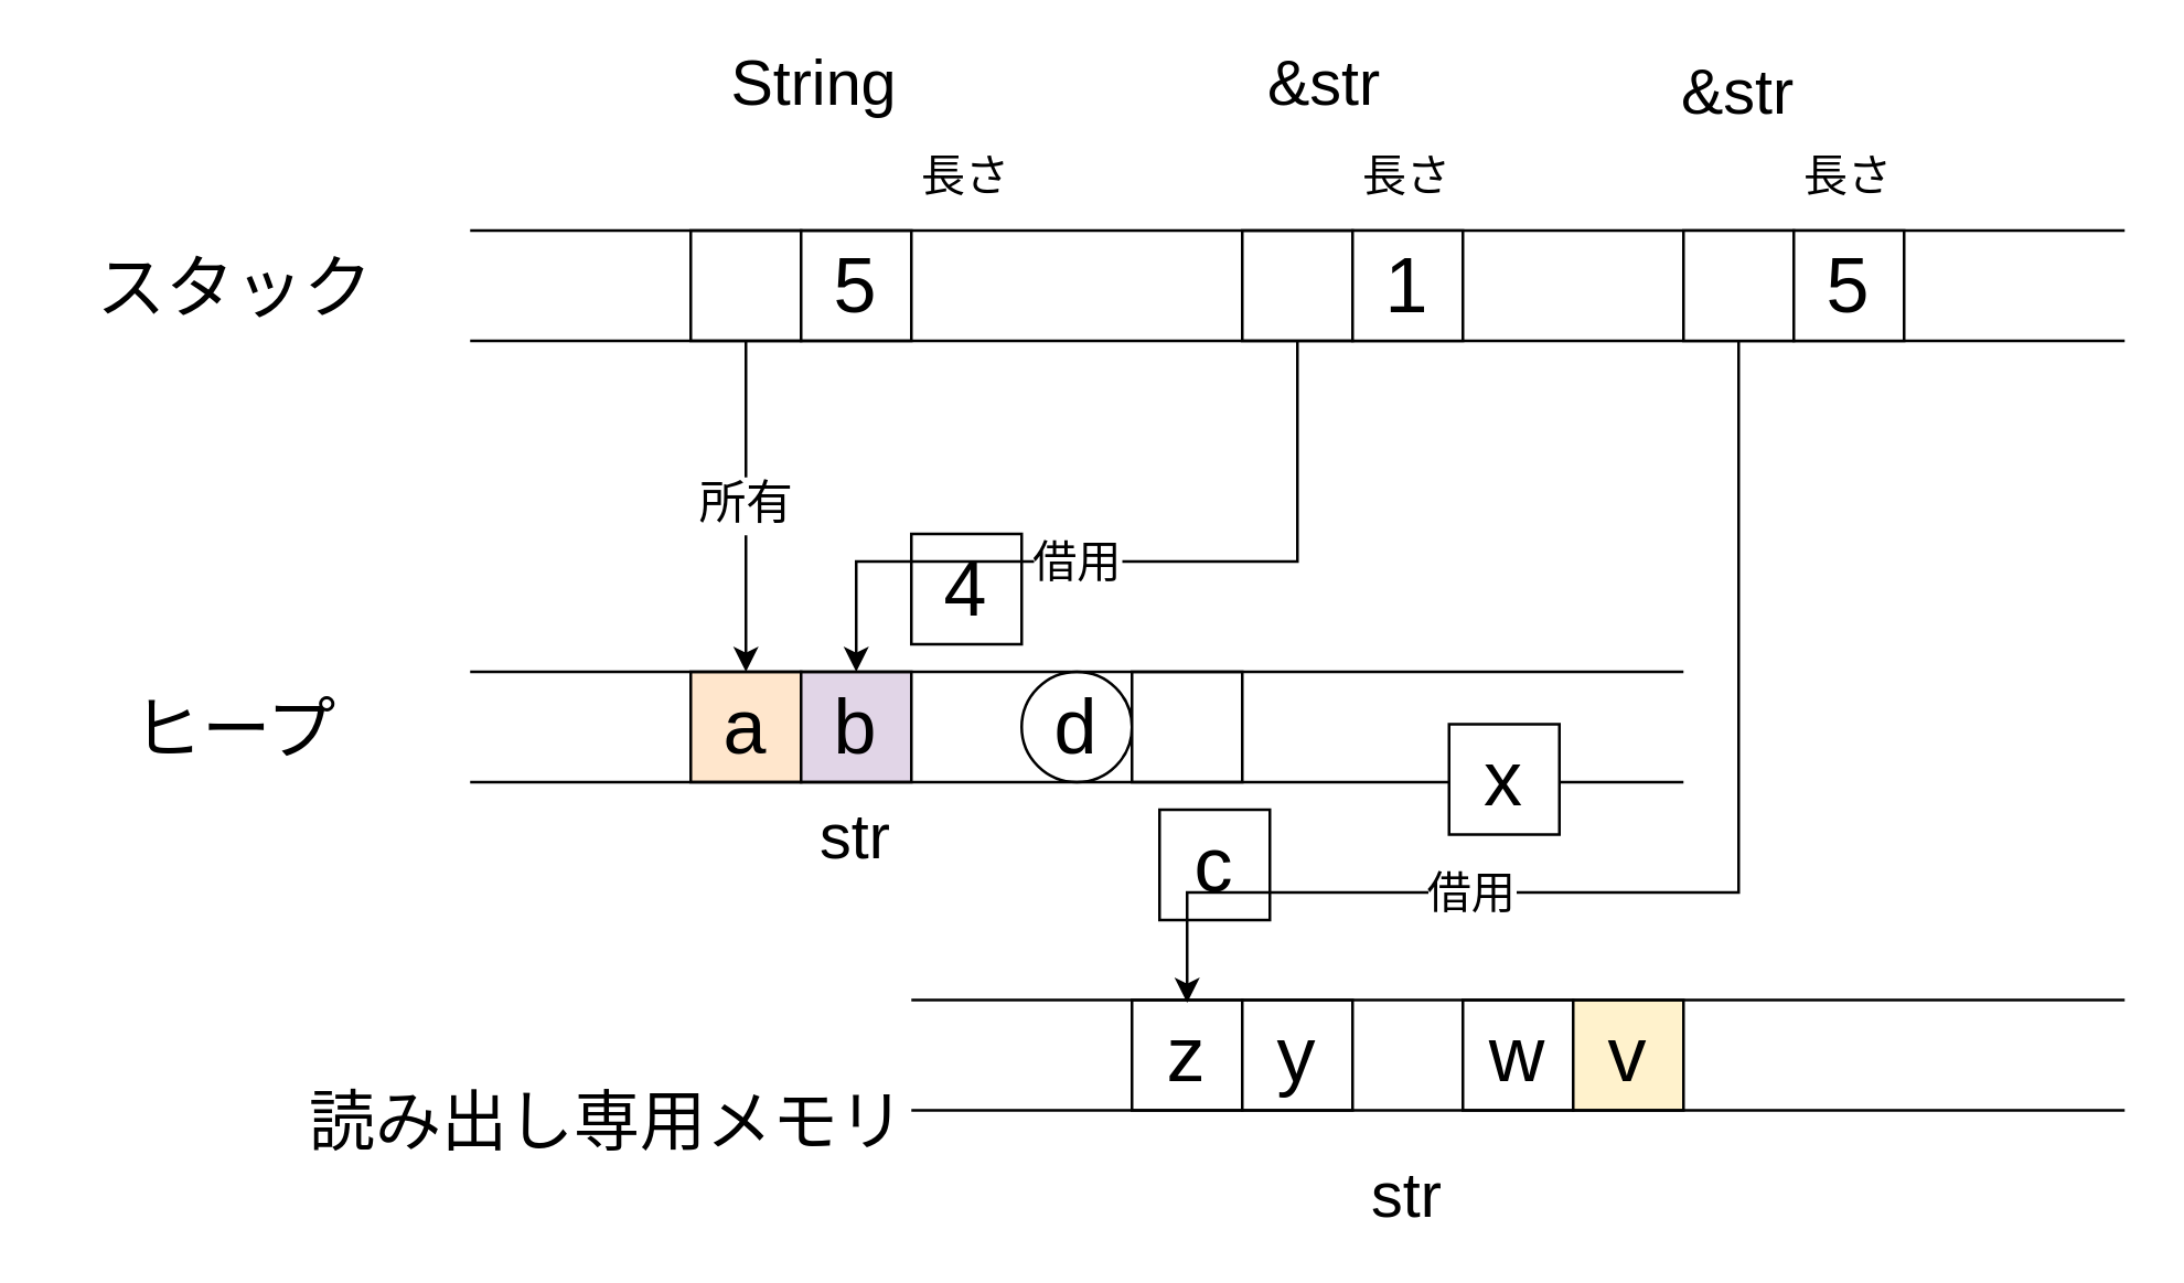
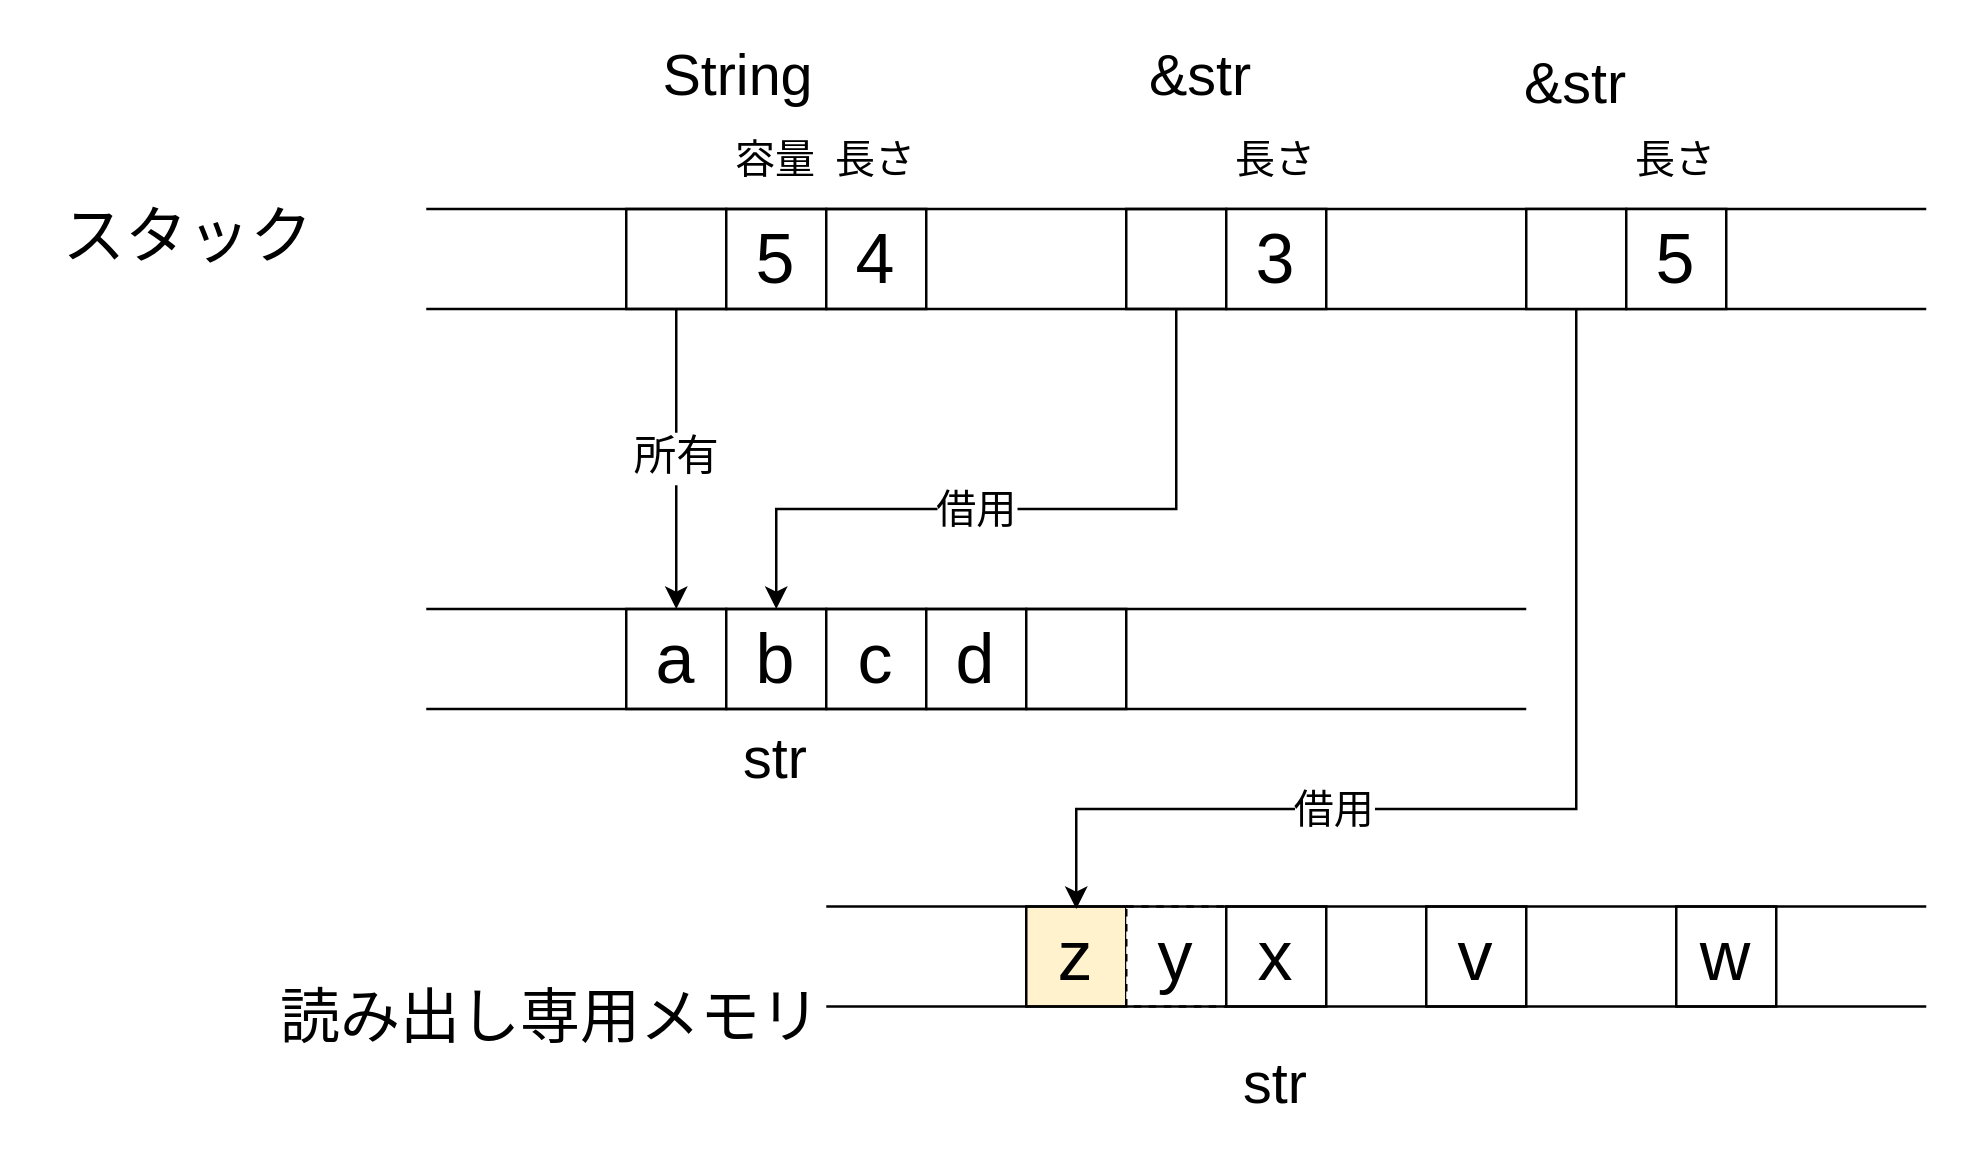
  <mxCell id="0" />
  <mxCell id="1" parent="0" />
- <mxCell id="2" value="&lt;font style=&quot;font-size: 28px&quot;&gt;a&lt;/font&gt;" style="rounded=0;whiteSpace=wrap;html=1;verticalAlign=middle;fillColor=#ffe6cc;" vertex="1" parent="1"><mxGeometry x="250" y="243" width="40" height="40" as="geometry" /></mxCell>
- <mxCell id="3" value="&lt;font style=&quot;font-size: 28px&quot;&gt;b&lt;/font&gt;" style="rounded=0;whiteSpace=wrap;html=1;verticalAlign=middle;fillColor=#e1d5e7;" vertex="1" parent="1"><mxGeometry x="290" y="243" width="40" height="40" as="geometry" /></mxCell>
- <mxCell id="4" value="&lt;font style=&quot;font-size: 28px&quot;&gt;c&lt;/font&gt;" style="rounded=0;whiteSpace=wrap;html=1;verticalAlign=middle;" vertex="1" parent="1"><mxGeometry x="420" y="293" width="40" height="40" as="geometry" /></mxCell>
- <mxCell id="5" value="&lt;font style=&quot;font-size: 28px&quot;&gt;d&lt;/font&gt;" style="ellipse;whiteSpace=wrap;html=1;verticalAlign=middle;" vertex="1" parent="1"><mxGeometry x="370" y="243" width="40" height="40" as="geometry" /></mxCell>
+ <mxCell id="2" value="&lt;font style=&quot;font-size: 28px&quot;&gt;a&lt;/font&gt;" style="rounded=0;whiteSpace=wrap;html=1;verticalAlign=middle;" vertex="1" parent="1"><mxGeometry x="250" y="243" width="40" height="40" as="geometry" /></mxCell>
+ <mxCell id="3" value="&lt;font style=&quot;font-size: 28px&quot;&gt;b&lt;/font&gt;" style="rounded=0;whiteSpace=wrap;html=1;verticalAlign=middle;" vertex="1" parent="1"><mxGeometry x="290" y="243" width="40" height="40" as="geometry" /></mxCell>
+ <mxCell id="4" value="&lt;font style=&quot;font-size: 28px&quot;&gt;c&lt;/font&gt;" style="rounded=0;whiteSpace=wrap;html=1;verticalAlign=middle;" vertex="1" parent="1"><mxGeometry x="330" y="243" width="40" height="40" as="geometry" /></mxCell>
+ <mxCell id="5" value="&lt;font style=&quot;font-size: 28px&quot;&gt;d&lt;/font&gt;" style="rounded=0;whiteSpace=wrap;html=1;verticalAlign=middle;" vertex="1" parent="1"><mxGeometry x="370" y="243" width="40" height="40" as="geometry" /></mxCell>
  <mxCell id="6" value="" style="rounded=0;whiteSpace=wrap;html=1;verticalAlign=middle;" vertex="1" parent="1"><mxGeometry x="410" y="243" width="40" height="40" as="geometry" /></mxCell>
  <mxCell id="7" value="" style="endArrow=none;html=1;" edge="1" parent="1"><mxGeometry width="50" height="50" relative="1" as="geometry"><mxPoint x="170" y="243" as="sourcePoint" /><mxPoint x="610" y="243" as="targetPoint" /></mxGeometry></mxCell>
  <mxCell id="8" value="" style="endArrow=none;html=1;" edge="1" parent="1"><mxGeometry width="50" height="50" relative="1" as="geometry"><mxPoint x="170" y="283" as="sourcePoint" /><mxPoint x="610" y="283" as="targetPoint" /></mxGeometry></mxCell>
- <mxCell id="9" value="&lt;font style=&quot;font-size: 25px&quot;&gt;ヒープ&lt;/font&gt;" style="text;html=1;strokeColor=none;fillColor=none;align=center;verticalAlign=middle;whiteSpace=wrap;rounded=0;" vertex="1" parent="1"><mxGeometry x="20" y="253" width="130" height="20" as="geometry" /></mxCell>
- <mxCell id="10" value="&lt;font style=&quot;font-size: 28px&quot;&gt;z&lt;/font&gt;" style="rounded=0;whiteSpace=wrap;html=1;verticalAlign=middle;" vertex="1" parent="1"><mxGeometry x="410" y="362" width="40" height="40" as="geometry" /></mxCell>
- <mxCell id="11" value="&lt;font style=&quot;font-size: 28px&quot;&gt;y&lt;/font&gt;" style="rounded=0;whiteSpace=wrap;html=1;verticalAlign=middle;" vertex="1" parent="1"><mxGeometry x="450" y="362" width="40" height="40" as="geometry" /></mxCell>
- <mxCell id="12" value="&lt;font style=&quot;font-size: 28px&quot;&gt;x&lt;/font&gt;" style="rounded=0;whiteSpace=wrap;html=1;verticalAlign=middle;" vertex="1" parent="1"><mxGeometry x="525" y="262" width="40" height="40" as="geometry" /></mxCell>
- <mxCell id="13" value="&lt;font style=&quot;font-size: 28px&quot;&gt;w&lt;/font&gt;" style="rounded=0;whiteSpace=wrap;html=1;verticalAlign=middle;" vertex="1" parent="1"><mxGeometry x="530" y="362" width="40" height="40" as="geometry" /></mxCell>
- <mxCell id="14" value="&lt;font style=&quot;font-size: 28px&quot;&gt;v&lt;/font&gt;" style="rounded=0;whiteSpace=wrap;html=1;verticalAlign=middle;fillColor=#fff2cc;" vertex="1" parent="1"><mxGeometry x="570" y="362" width="40" height="40" as="geometry" /></mxCell>
+ <mxCell id="10" value="&lt;font style=&quot;font-size: 28px&quot;&gt;z&lt;/font&gt;" style="rounded=0;whiteSpace=wrap;html=1;verticalAlign=middle;fillColor=#fff2cc;" vertex="1" parent="1"><mxGeometry x="410" y="362" width="40" height="40" as="geometry" /></mxCell>
+ <mxCell id="11" value="&lt;font style=&quot;font-size: 28px&quot;&gt;y&lt;/font&gt;" style="rounded=0;whiteSpace=wrap;html=1;verticalAlign=middle;dashed=1;" vertex="1" parent="1"><mxGeometry x="450" y="362" width="40" height="40" as="geometry" /></mxCell>
+ <mxCell id="12" value="&lt;font style=&quot;font-size: 28px&quot;&gt;x&lt;/font&gt;" style="rounded=0;whiteSpace=wrap;html=1;verticalAlign=middle;" vertex="1" parent="1"><mxGeometry x="490" y="362" width="40" height="40" as="geometry" /></mxCell>
+ <mxCell id="13" value="&lt;font style=&quot;font-size: 28px&quot;&gt;w&lt;/font&gt;" style="rounded=0;whiteSpace=wrap;html=1;verticalAlign=middle;" vertex="1" parent="1"><mxGeometry x="670" y="362" width="40" height="40" as="geometry" /></mxCell>
+ <mxCell id="14" value="&lt;font style=&quot;font-size: 28px&quot;&gt;v&lt;/font&gt;" style="rounded=0;whiteSpace=wrap;html=1;verticalAlign=middle;" vertex="1" parent="1"><mxGeometry x="570" y="362" width="40" height="40" as="geometry" /></mxCell>
  <mxCell id="15" value="" style="endArrow=none;html=1;" edge="1" parent="1"><mxGeometry width="50" height="50" relative="1" as="geometry"><mxPoint x="330" y="362" as="sourcePoint" /><mxPoint x="770" y="362" as="targetPoint" /></mxGeometry></mxCell>
  <mxCell id="16" value="" style="endArrow=none;html=1;" edge="1" parent="1"><mxGeometry width="50" height="50" relative="1" as="geometry"><mxPoint x="330" y="402" as="sourcePoint" /><mxPoint x="770" y="402" as="targetPoint" /></mxGeometry></mxCell>
  <mxCell id="17" value="&lt;font style=&quot;font-size: 24px&quot;&gt;読み出し専用メモリ&lt;/font&gt;" style="text;html=1;strokeColor=none;fillColor=none;align=center;verticalAlign=middle;whiteSpace=wrap;rounded=0;" vertex="1" parent="1"><mxGeometry x="95" y="397" width="250" height="20" as="geometry" /></mxCell>
  <mxCell id="18" value="&lt;font style=&quot;font-size: 23px&quot;&gt;str&lt;/font&gt;" style="text;html=1;strokeColor=none;fillColor=none;align=center;verticalAlign=middle;whiteSpace=wrap;rounded=0;" vertex="1" parent="1"><mxGeometry x="290" y="293" width="40" height="20" as="geometry" /></mxCell>
  <mxCell id="19" value="&lt;font style=&quot;font-size: 23px&quot;&gt;str&lt;/font&gt;" style="text;html=1;strokeColor=none;fillColor=none;align=center;verticalAlign=middle;whiteSpace=wrap;rounded=0;" vertex="1" parent="1"><mxGeometry x="490" y="423" width="40" height="20" as="geometry" /></mxCell>
  <mxCell id="20" value="&lt;font style=&quot;font-size: 17px&quot;&gt;所有&lt;/font&gt;" style="edgeStyle=orthogonalEdgeStyle;rounded=0;orthogonalLoop=1;jettySize=auto;html=1;" edge="1" parent="1" source="21"><mxGeometry relative="1" as="geometry"><mxPoint x="270" y="243" as="targetPoint" /></mxGeometry></mxCell>
  <mxCell id="21" value="" style="rounded=0;whiteSpace=wrap;html=1;verticalAlign=middle;" vertex="1" parent="1"><mxGeometry x="250" y="83" width="40" height="40" as="geometry" /></mxCell>
  <mxCell id="22" value="&lt;font style=&quot;font-size: 28px&quot;&gt;5&lt;/font&gt;" style="rounded=0;whiteSpace=wrap;html=1;verticalAlign=middle;" vertex="1" parent="1"><mxGeometry x="290" y="83" width="40" height="40" as="geometry" /></mxCell>
- <mxCell id="23" value="&lt;font style=&quot;font-size: 28px&quot;&gt;4&lt;/font&gt;" style="rounded=0;whiteSpace=wrap;html=1;verticalAlign=middle;" vertex="1" parent="1"><mxGeometry x="330" y="193" width="40" height="40" as="geometry" /></mxCell>
+ <mxCell id="23" value="&lt;font style=&quot;font-size: 28px&quot;&gt;4&lt;/font&gt;" style="rounded=0;whiteSpace=wrap;html=1;verticalAlign=middle;" vertex="1" parent="1"><mxGeometry x="330" y="83" width="40" height="40" as="geometry" /></mxCell>
  <mxCell id="24" value="&lt;font style=&quot;font-size: 16px&quot;&gt;借用&lt;/font&gt;" style="edgeStyle=orthogonalEdgeStyle;rounded=0;orthogonalLoop=1;jettySize=auto;html=1;" edge="1" parent="1" source="25"><mxGeometry x="0.143" relative="1" as="geometry"><mxPoint x="310" y="243" as="targetPoint" /><Array as="points"><mxPoint x="470" y="203" /><mxPoint x="310" y="203" /><mxPoint x="310" y="243" /></Array><mxPoint as="offset" /></mxGeometry></mxCell>
  <mxCell id="25" value="" style="rounded=0;whiteSpace=wrap;html=1;verticalAlign=middle;" vertex="1" parent="1"><mxGeometry x="450" y="83" width="40" height="40" as="geometry" /></mxCell>
  <mxCell id="26" value="" style="endArrow=none;html=1;" edge="1" parent="1"><mxGeometry width="50" height="50" relative="1" as="geometry"><mxPoint x="170" y="83" as="sourcePoint" /><mxPoint x="770" y="83" as="targetPoint" /></mxGeometry></mxCell>
  <mxCell id="27" value="" style="endArrow=none;html=1;" edge="1" parent="1"><mxGeometry width="50" height="50" relative="1" as="geometry"><mxPoint x="170" y="123" as="sourcePoint" /><mxPoint x="770" y="123" as="targetPoint" /></mxGeometry></mxCell>
- <mxCell id="28" value="&lt;font style=&quot;font-size: 25px&quot;&gt;スタック&lt;/font&gt;" style="text;html=1;strokeColor=none;fillColor=none;align=center;verticalAlign=middle;whiteSpace=wrap;rounded=0;" vertex="1" parent="1"><mxGeometry x="20" y="93" width="130" height="20" as="geometry" /></mxCell>
+ <mxCell id="28" value="&lt;font style=&quot;font-size: 25px&quot;&gt;スタック&lt;/font&gt;" style="text;html=1;strokeColor=none;fillColor=none;align=center;verticalAlign=middle;whiteSpace=wrap;rounded=0;" vertex="1" parent="1"><mxGeometry x="10" y="83" width="130" height="20" as="geometry" /></mxCell>
  <mxCell id="29" value="&lt;font style=&quot;font-size: 23px&quot;&gt;String&lt;/font&gt;" style="text;html=1;strokeColor=none;fillColor=none;align=center;verticalAlign=middle;whiteSpace=wrap;rounded=0;" vertex="1" parent="1"><mxGeometry x="275" y="20" width="40" height="20" as="geometry" /></mxCell>
+ <mxCell id="30" value="&lt;font style=&quot;font-size: 16px&quot;&gt;容量&lt;/font&gt;" style="text;html=1;strokeColor=none;fillColor=none;align=center;verticalAlign=middle;whiteSpace=wrap;rounded=0;" vertex="1" parent="1"><mxGeometry x="290" y="53" width="40" height="20" as="geometry" /></mxCell>
  <mxCell id="31" value="&lt;font style=&quot;font-size: 16px&quot;&gt;長さ&lt;/font&gt;" style="text;html=1;strokeColor=none;fillColor=none;align=center;verticalAlign=middle;whiteSpace=wrap;rounded=0;" vertex="1" parent="1"><mxGeometry x="330" y="53" width="40" height="20" as="geometry" /></mxCell>
  <mxCell id="32" value="&lt;font style=&quot;font-size: 23px&quot;&gt;&amp;amp;str&lt;/font&gt;" style="text;html=1;strokeColor=none;fillColor=none;align=center;verticalAlign=middle;whiteSpace=wrap;rounded=0;" vertex="1" parent="1"><mxGeometry x="460" y="20" width="40" height="20" as="geometry" /></mxCell>
- <mxCell id="33" value="&lt;font style=&quot;font-size: 28px&quot;&gt;1&lt;/font&gt;" style="rounded=0;whiteSpace=wrap;html=1;verticalAlign=middle;" vertex="1" parent="1"><mxGeometry x="490" y="83" width="40" height="40" as="geometry" /></mxCell>
+ <mxCell id="33" value="&lt;font style=&quot;font-size: 28px&quot;&gt;3&lt;/font&gt;" style="rounded=0;whiteSpace=wrap;html=1;verticalAlign=middle;" vertex="1" parent="1"><mxGeometry x="490" y="83" width="40" height="40" as="geometry" /></mxCell>
  <mxCell id="34" value="&lt;font style=&quot;font-size: 16px&quot;&gt;長さ&lt;/font&gt;" style="text;html=1;strokeColor=none;fillColor=none;align=center;verticalAlign=middle;whiteSpace=wrap;rounded=0;" vertex="1" parent="1"><mxGeometry x="490" y="53" width="40" height="20" as="geometry" /></mxCell>
  <mxCell id="35" value="" style="rounded=0;whiteSpace=wrap;html=1;verticalAlign=middle;" vertex="1" parent="1"><mxGeometry x="610" y="83" width="40" height="40" as="geometry" /></mxCell>
  <mxCell id="36" value="&lt;font style=&quot;font-size: 28px&quot;&gt;5&lt;/font&gt;" style="rounded=0;whiteSpace=wrap;html=1;verticalAlign=middle;" vertex="1" parent="1"><mxGeometry x="650" y="83" width="40" height="40" as="geometry" /></mxCell>
  <mxCell id="37" value="&lt;font style=&quot;font-size: 16px&quot;&gt;借用&lt;/font&gt;" style="edgeStyle=orthogonalEdgeStyle;rounded=0;orthogonalLoop=1;jettySize=auto;html=1;" edge="1" parent="1"><mxGeometry x="0.348" relative="1" as="geometry"><mxPoint x="630" y="123" as="sourcePoint" /><mxPoint x="430" y="363" as="targetPoint" /><Array as="points"><mxPoint x="630" y="323" /><mxPoint x="430" y="323" /></Array><mxPoint as="offset" /></mxGeometry></mxCell>
  <mxCell id="38" value="&lt;font style=&quot;font-size: 16px&quot;&gt;長さ&lt;/font&gt;" style="text;html=1;strokeColor=none;fillColor=none;align=center;verticalAlign=middle;whiteSpace=wrap;rounded=0;" vertex="1" parent="1"><mxGeometry x="650" y="53" width="40" height="20" as="geometry" /></mxCell>
  <mxCell id="39" value="&lt;font style=&quot;font-size: 23px&quot;&gt;&amp;amp;str&lt;/font&gt;" style="text;html=1;strokeColor=none;fillColor=none;align=center;verticalAlign=middle;whiteSpace=wrap;rounded=0;" vertex="1" parent="1"><mxGeometry x="610" y="23" width="40" height="20" as="geometry" /></mxCell>
